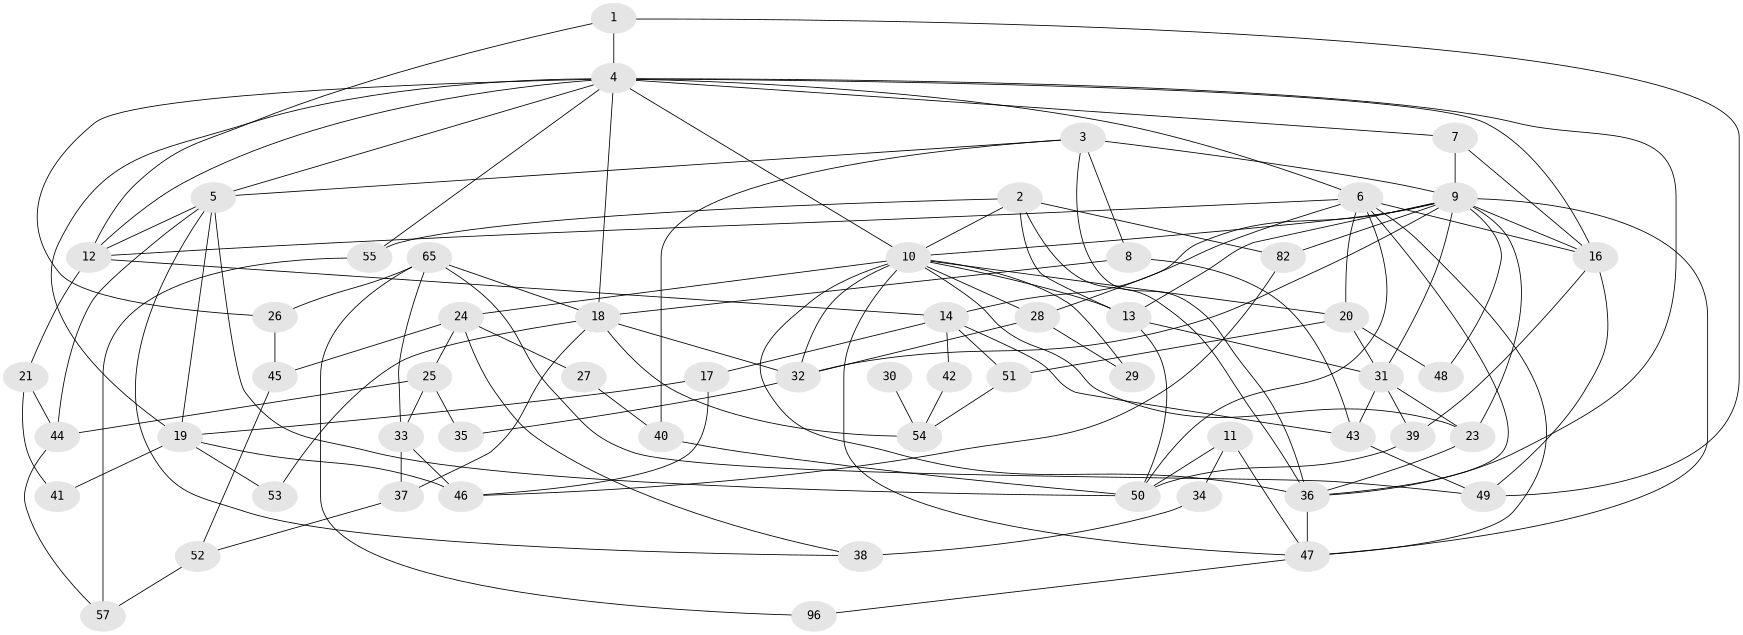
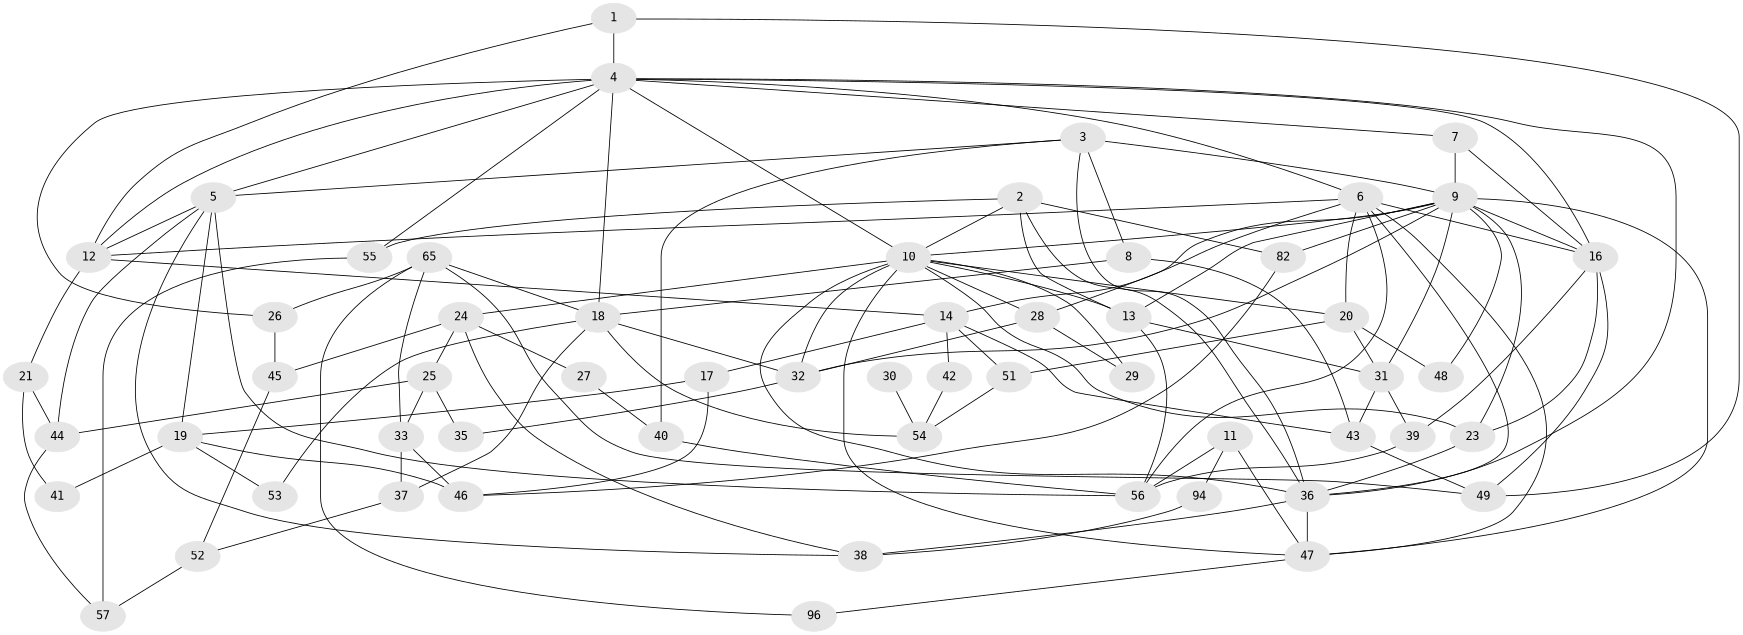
  graph {
    fontname="DejaVu Sans Mono"
    node [color=gray90 fontname="DejaVu Sans Mono" style=filled]
    edge [fontname="DejaVu Sans Mono" weight=1.0]
    1
    4
    12
    49
    10
    36
    55
    5
    6
    7
    16
    18
    19
    26
    14
    21
    2
    13
    n19 [label=82]
    20
    28
    47
    23
    32
    24
    29
-   50
+   50 [label=56]
    31
    46
    38
    57
    3
    8
    9
    40
    44
    43
    48
    39
    37
    53
    54
    41
    45
    51
    n46 [label=96]
    17
    42
    35
    25
    27
    11
-   34
+   34 [label=94]
    n54 [label=65]
    33
    52
    30
    1 -- 4 [weight=2.0]
    1 -- 12
    1 -- 49
    4 -- 12
    4 -- 10 [weight=3.0]
    4 -- 36
    4 -- 55
    4 -- 5 [weight=2.0]
    4 -- 6
    4 -- 7
    4 -- 16
    4 -- 18
-   4 -- 19
    4 -- 26
    12 -- 14
    12 -- 21
    10 -- 36
    10 -- 13
    10 -- 20
    10 -- 28
    10 -- 47
    10 -- 23
    10 -- 32
    10 -- 24
    10 -- 29
    36 -- 47
+   36 -- 38
    55 -- 57
    5 -- 12
    5 -- 19
    5 -- 50
    5 -- 38
    5 -- 44
    6 -- 12
    6 -- 36
    6 -- 16
    6 -- 20
    6 -- 28
    6 -- 47 [weight=2.0]
    6 -- 50
    7 -- 16
    7 -- 9
    16 -- 49
-   31 -- 23
+   16 -- 23
    16 -- 39
    18 -- 32
    18 -- 37
    18 -- 53
    18 -- 54
    19 -- 46
    19 -- 53
    19 -- 41
    26 -- 45
    14 -- 43
    14 -- 51
    14 -- 17
    14 -- 42
    21 -- 44
    21 -- 41
    2 -- 10
    2 -- 36
    2 -- 55
    2 -- 13
    2 -- n19
    13 -- 50
    13 -- 31
    n19 -- 46
    20 -- 31
    20 -- 48
    20 -- 51
    28 -- 32
    28 -- 29
    47 -- n46
    23 -- 36
    32 -- 35
    24 -- 38
    24 -- 45
    24 -- 25
    24 -- 27
    31 -- 43
    31 -- 39
    3 -- 36
    3 -- 5
    3 -- 8
    3 -- 9
    3 -- 40
    8 -- 18
    8 -- 43
    9 -- 10
    9 -- 16
    9 -- 14
    9 -- 13
    9 -- n19
    9 -- 47
    9 -- 23
    9 -- 32
    9 -- 31
    9 -- 48 [weight=2.0]
    40 -- 50
    44 -- 57
    43 -- 49
    39 -- 50
    37 -- 52
    45 -- 52
    51 -- 54
    17 -- 19
    17 -- 46
    42 -- 54
    25 -- 44
    25 -- 35
    25 -- 33
    27 -- 40
    11 -- 47
    11 -- 50
    11 -- 34
    34 -- 38
    n54 -- 49
    n54 -- 18
    n54 -- 26
    n54 -- n46
    n54 -- 33
    33 -- 46
    33 -- 37
    52 -- 57
    30 -- 54
  }
